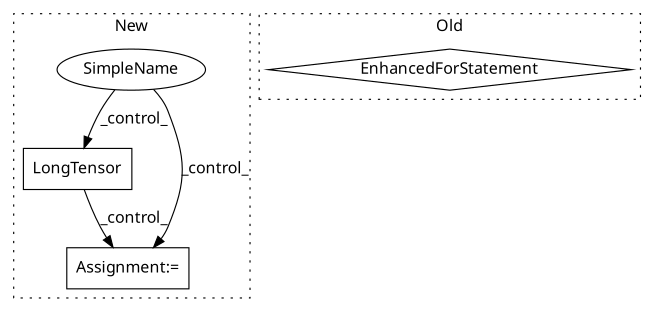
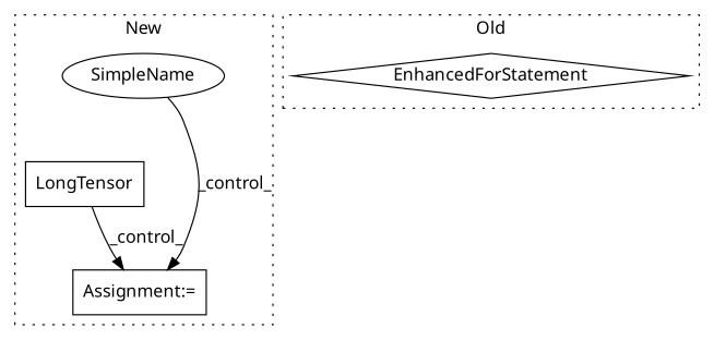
  digraph {
    fontname="Noto Sans"
    node [fontname="Noto Sans" shape=box]
    edge [fontname="Noto Sans"]
    n1 [a=32 l="11,1" label=LongTensor s="6023,6197"]
    n2 [a=7 l=1 label="Assignment:=" s=6016]
    n3 [a=42 l=7 label=SimpleName s=5546 shape=ellipse]
    n4 [a=70 l="75,2" label=EnhancedForStatement s="5740,5837" shape=diamond]
    subgraph cluster_1 {
      label=New
      style=dotted
      n1
      n2
      n3
    }
    subgraph cluster_2 {
      label=Old
      style=dotted
      n4
    }
    n1 -> n2 [label=_control_]
-   n3 -> n1 [label=_control_]
    n3 -> n2 [label=_control_]
  }
